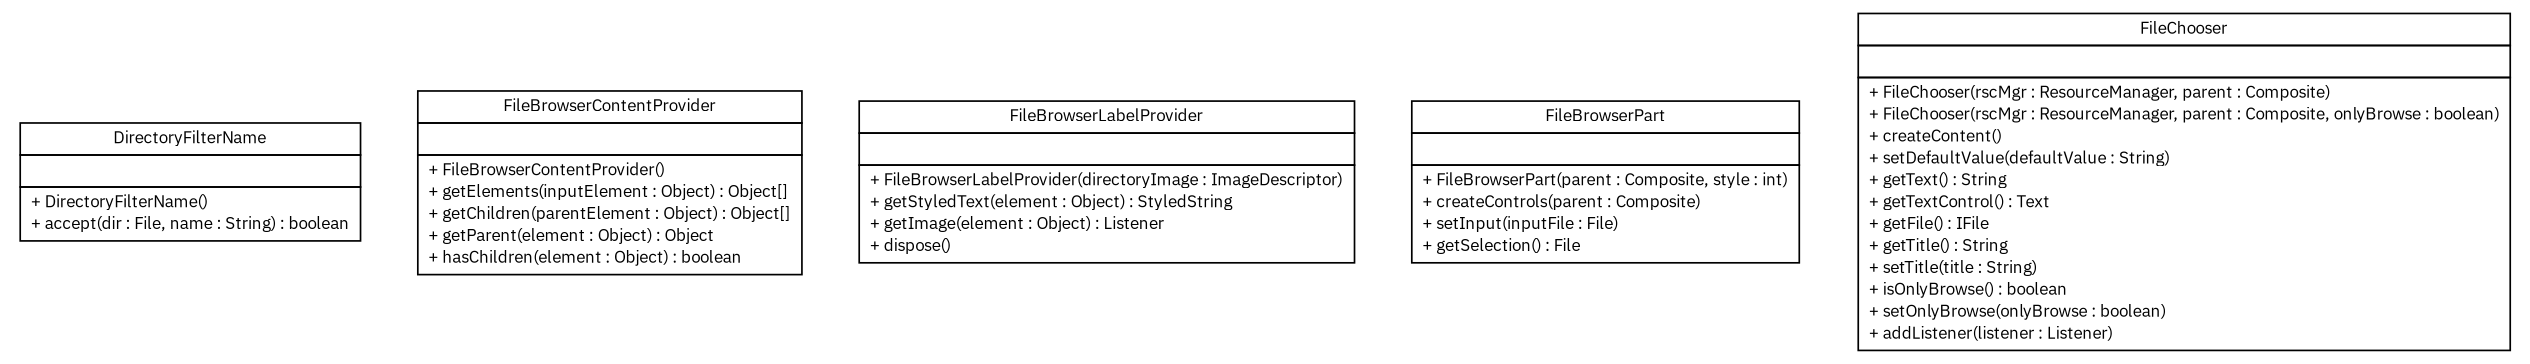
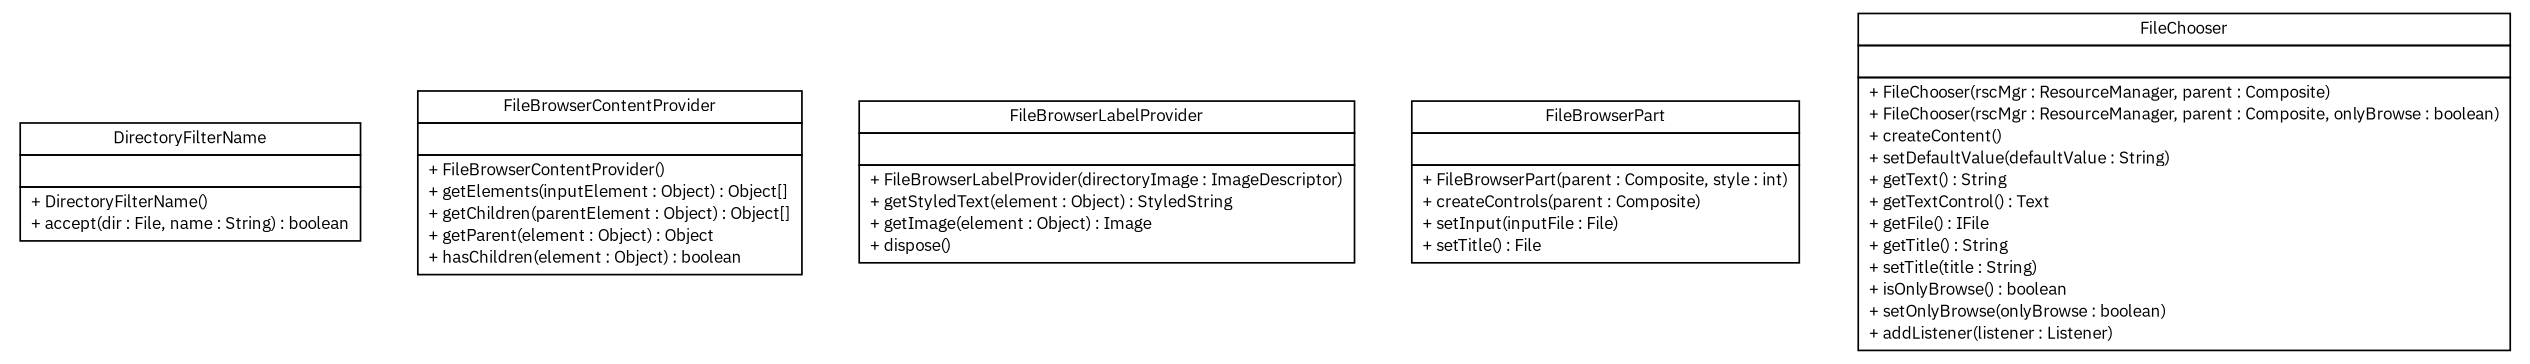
  digraph {
    nodesep=0.25
    ranksep=0.5
    fontname="IBM Plex Sans"
    node [fontcolor=black fontname="IBM Plex Sans" fontsize=10.0 shape=plaintext]
    n1 [label=<<table title="gov.sandia.cf.parts.widgets.filebrowser.DirectoryFilterName" border="0" cellborder="1" cellspacing="0" cellpadding="2" port="p" href="./DirectoryFilterName.html"> 		<tr><td><table border="0" cellspacing="0" cellpadding="1"> <tr><td align="center" balign="center"> DirectoryFilterName </td></tr> 		</table></td></tr> 		<tr><td><table border="0" cellspacing="0" cellpadding="1"> <tr><td align="left" balign="left">  </td></tr> 		</table></td></tr> 		<tr><td><table border="0" cellspacing="0" cellpadding="1"> <tr><td align="left" balign="left"> + DirectoryFilterName() </td></tr> <tr><td align="left" balign="left"> + accept(dir : File, name : String) : boolean </td></tr> 		</table></td></tr> 		</table>>]
    n2 [label=<<table title="gov.sandia.cf.parts.widgets.filebrowser.FileBrowserContentProvider" border="0" cellborder="1" cellspacing="0" cellpadding="2" port="p" href="./FileBrowserContentProvider.html"> 		<tr><td><table border="0" cellspacing="0" cellpadding="1"> <tr><td align="center" balign="center"> FileBrowserContentProvider </td></tr> 		</table></td></tr> 		<tr><td><table border="0" cellspacing="0" cellpadding="1"> <tr><td align="left" balign="left">  </td></tr> 		</table></td></tr> 		<tr><td><table border="0" cellspacing="0" cellpadding="1"> <tr><td align="left" balign="left"> + FileBrowserContentProvider() </td></tr> <tr><td align="left" balign="left"> + getElements(inputElement : Object) : Object[] </td></tr> <tr><td align="left" balign="left"> + getChildren(parentElement : Object) : Object[] </td></tr> <tr><td align="left" balign="left"> + getParent(element : Object) : Object </td></tr> <tr><td align="left" balign="left"> + hasChildren(element : Object) : boolean </td></tr> 		</table></td></tr> 		</table>>]
-   n3 [label=<<table title="gov.sandia.cf.parts.widgets.filebrowser.FileBrowserLabelProvider" border="0" cellborder="1" cellspacing="0" cellpadding="2" port="p" href="./FileBrowserLabelProvider.html"> 		<tr><td><table border="0" cellspacing="0" cellpadding="1"> <tr><td align="center" balign="center"> FileBrowserLabelProvider </td></tr> 		</table></td></tr> 		<tr><td><table border="0" cellspacing="0" cellpadding="1"> <tr><td align="left" balign="left">  </td></tr> 		</table></td></tr> 		<tr><td><table border="0" cellspacing="0" cellpadding="1"> <tr><td align="left" balign="left"> + FileBrowserLabelProvider(directoryImage : ImageDescriptor) </td></tr> <tr><td align="left" balign="left"> + getStyledText(element : Object) : StyledString </td></tr> <tr><td align="left" balign="left"> + getImage(element : Object) : Listener </td></tr> <tr><td align="left" balign="left"> + dispose() </td></tr> 		</table></td></tr> 		</table>>]
-   n4 [label=<<table title="gov.sandia.cf.parts.widgets.filebrowser.FileBrowserPart" border="0" cellborder="1" cellspacing="0" cellpadding="2" port="p" href="./FileBrowserPart.html"> 		<tr><td><table border="0" cellspacing="0" cellpadding="1"> <tr><td align="center" balign="center"> FileBrowserPart </td></tr> 		</table></td></tr> 		<tr><td><table border="0" cellspacing="0" cellpadding="1"> <tr><td align="left" balign="left">  </td></tr> 		</table></td></tr> 		<tr><td><table border="0" cellspacing="0" cellpadding="1"> <tr><td align="left" balign="left"> + FileBrowserPart(parent : Composite, style : int) </td></tr> <tr><td align="left" balign="left"> + createControls(parent : Composite) </td></tr> <tr><td align="left" balign="left"> + setInput(inputFile : File) </td></tr> <tr><td align="left" balign="left"> + getSelection() : File </td></tr> 		</table></td></tr> 		</table>>]
+   n3 [label=<<table title="gov.sandia.cf.parts.widgets.filebrowser.FileBrowserLabelProvider" border="0" cellborder="1" cellspacing="0" cellpadding="2" port="p" href="./FileBrowserLabelProvider.html"> 		<tr><td><table border="0" cellspacing="0" cellpadding="1"> <tr><td align="center" balign="center"> FileBrowserLabelProvider </td></tr> 		</table></td></tr> 		<tr><td><table border="0" cellspacing="0" cellpadding="1"> <tr><td align="left" balign="left">  </td></tr> 		</table></td></tr> 		<tr><td><table border="0" cellspacing="0" cellpadding="1"> <tr><td align="left" balign="left"> + FileBrowserLabelProvider(directoryImage : ImageDescriptor) </td></tr> <tr><td align="left" balign="left"> + getStyledText(element : Object) : StyledString </td></tr> <tr><td align="left" balign="left"> + getImage(element : Object) : Image </td></tr> <tr><td align="left" balign="left"> + dispose() </td></tr> 		</table></td></tr> 		</table>>]
+   n4 [label=<<table title="gov.sandia.cf.parts.widgets.filebrowser.FileBrowserPart" border="0" cellborder="1" cellspacing="0" cellpadding="2" port="p" href="./FileBrowserPart.html"> 		<tr><td><table border="0" cellspacing="0" cellpadding="1"> <tr><td align="center" balign="center"> FileBrowserPart </td></tr> 		</table></td></tr> 		<tr><td><table border="0" cellspacing="0" cellpadding="1"> <tr><td align="left" balign="left">  </td></tr> 		</table></td></tr> 		<tr><td><table border="0" cellspacing="0" cellpadding="1"> <tr><td align="left" balign="left"> + FileBrowserPart(parent : Composite, style : int) </td></tr> <tr><td align="left" balign="left"> + createControls(parent : Composite) </td></tr> <tr><td align="left" balign="left"> + setInput(inputFile : File) </td></tr> <tr><td align="left" balign="left"> + setTitle() : File </td></tr> 		</table></td></tr> 		</table>>]
    n5 [label=<<table title="gov.sandia.cf.parts.widgets.filebrowser.FileChooser" border="0" cellborder="1" cellspacing="0" cellpadding="2" port="p" href="./FileChooser.html"> 		<tr><td><table border="0" cellspacing="0" cellpadding="1"> <tr><td align="center" balign="center"> FileChooser </td></tr> 		</table></td></tr> 		<tr><td><table border="0" cellspacing="0" cellpadding="1"> <tr><td align="left" balign="left">  </td></tr> 		</table></td></tr> 		<tr><td><table border="0" cellspacing="0" cellpadding="1"> <tr><td align="left" balign="left"> + FileChooser(rscMgr : ResourceManager, parent : Composite) </td></tr> <tr><td align="left" balign="left"> + FileChooser(rscMgr : ResourceManager, parent : Composite, onlyBrowse : boolean) </td></tr> <tr><td align="left" balign="left"> + createContent() </td></tr> <tr><td align="left" balign="left"> + setDefaultValue(defaultValue : String) </td></tr> <tr><td align="left" balign="left"> + getText() : String </td></tr> <tr><td align="left" balign="left"> + getTextControl() : Text </td></tr> <tr><td align="left" balign="left"> + getFile() : IFile </td></tr> <tr><td align="left" balign="left"> + getTitle() : String </td></tr> <tr><td align="left" balign="left"> + setTitle(title : String) </td></tr> <tr><td align="left" balign="left"> + isOnlyBrowse() : boolean </td></tr> <tr><td align="left" balign="left"> + setOnlyBrowse(onlyBrowse : boolean) </td></tr> <tr><td align="left" balign="left"> + addListener(listener : Listener) </td></tr> 		</table></td></tr> 		</table>>]
  }
